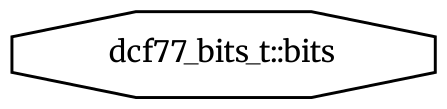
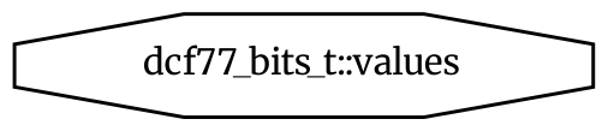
  digraph {
    rankdir=LR
    fontname=Merriweather
-   n1 [color=black fillcolor=white fontname=Merriweather fontsize=10 height=0.2 label="dcf77_bits_t::bits" shape=octagon style=filled width=0.4]
+   n1 [color=black fillcolor=white fontname=Merriweather fontsize=10 height=0.2 label="dcf77_bits_t::values" shape=octagon style=filled width=0.4]
  }
